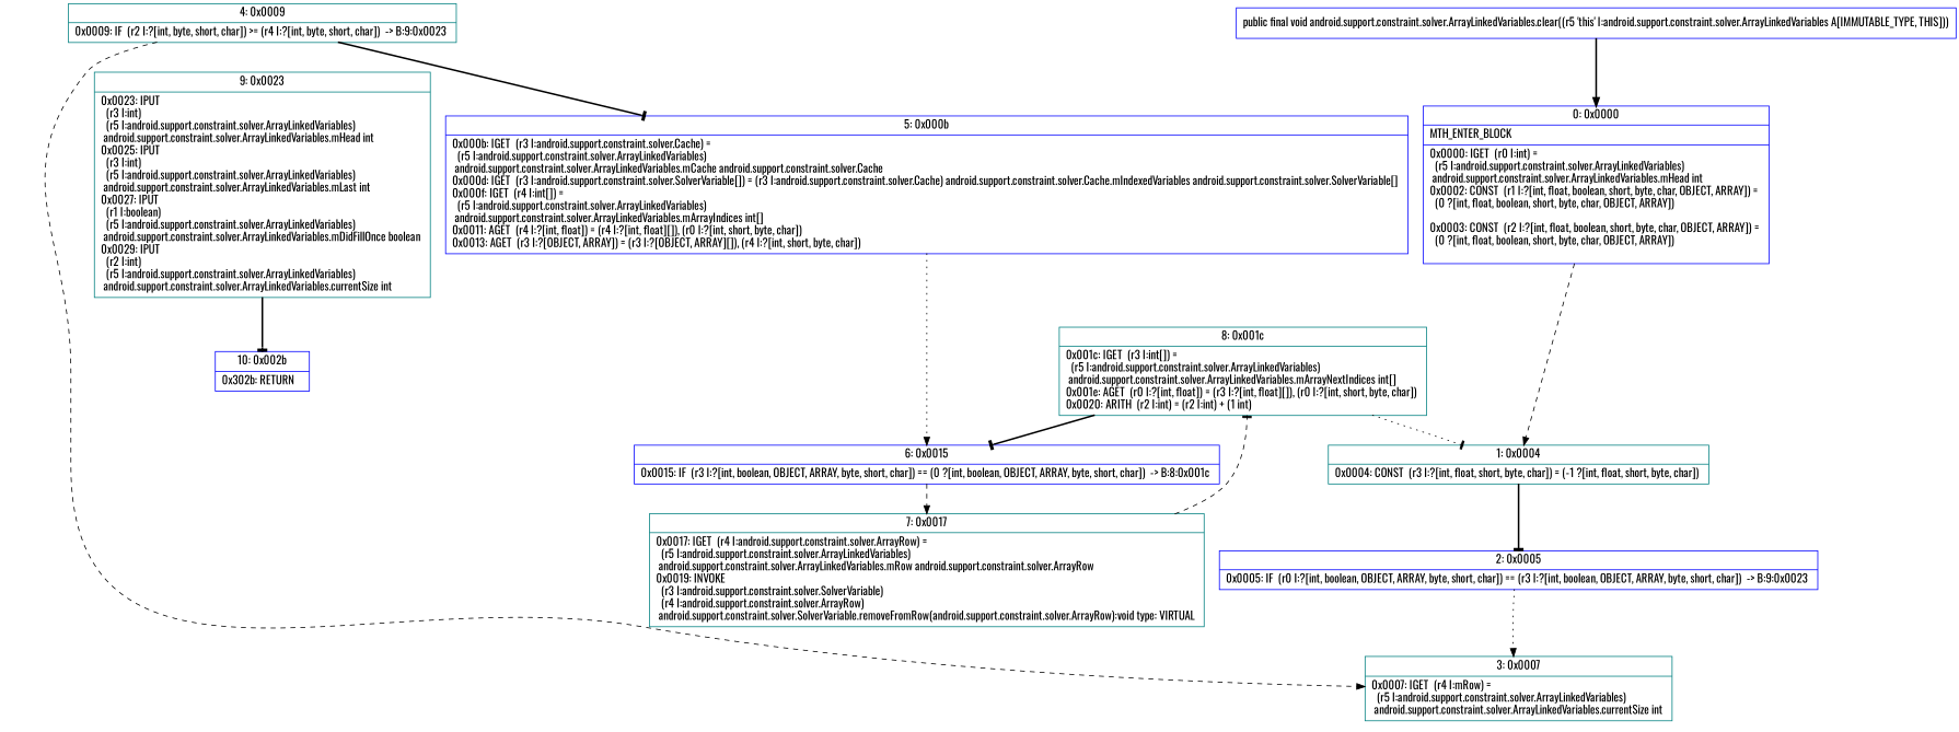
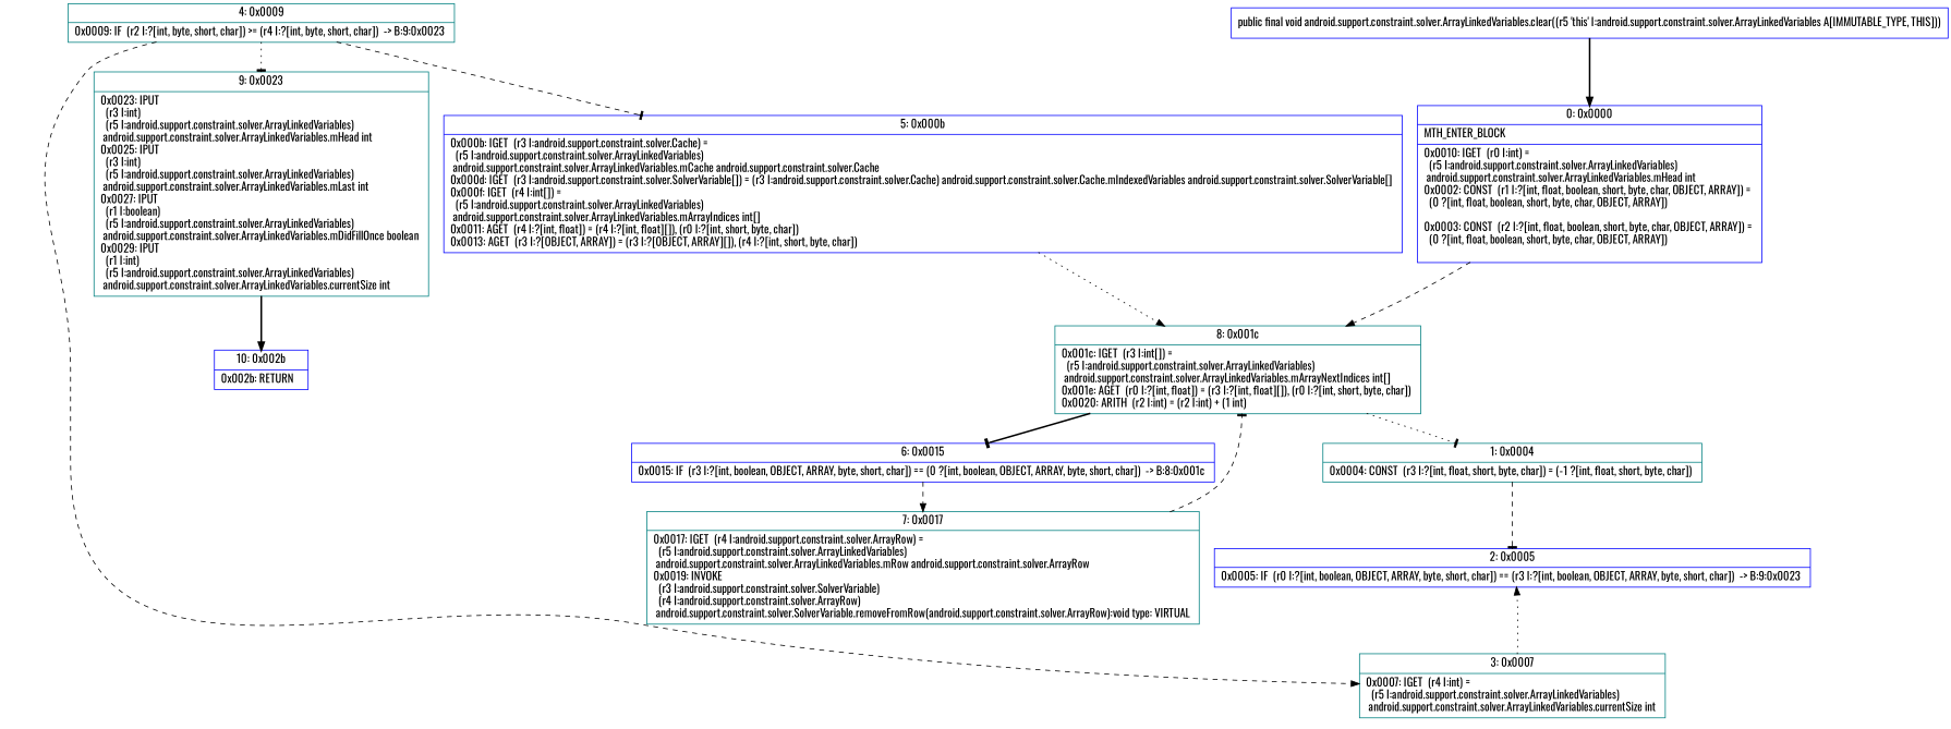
  digraph {
    fontname=Oswald
    node [color=blue fontname=Oswald shape=record]
    edge [arrowhead=tee fontname=Oswald style=dashed]
-   n1 [label="{0\:\ 0x0000|MTH_ENTER_BLOCK\l|0x0000: IGET  (r0 I:int) = \l  (r5 I:android.support.constraint.solver.ArrayLinkedVariables)\l android.support.constraint.solver.ArrayLinkedVariables.mHead int \l0x0002: CONST  (r1 I:?[int, float, boolean, short, byte, char, OBJECT, ARRAY]) = \l  (0 ?[int, float, boolean, short, byte, char, OBJECT, ARRAY])\l \l0x0003: CONST  (r2 I:?[int, float, boolean, short, byte, char, OBJECT, ARRAY]) = \l  (0 ?[int, float, boolean, short, byte, char, OBJECT, ARRAY])\l \l}"]
+   n1 [label="{0\:\ 0x0000|MTH_ENTER_BLOCK\l|0x0010: IGET  (r0 I:int) = \l  (r5 I:android.support.constraint.solver.ArrayLinkedVariables)\l android.support.constraint.solver.ArrayLinkedVariables.mHead int \l0x0002: CONST  (r1 I:?[int, float, boolean, short, byte, char, OBJECT, ARRAY]) = \l  (0 ?[int, float, boolean, short, byte, char, OBJECT, ARRAY])\l \l0x0003: CONST  (r2 I:?[int, float, boolean, short, byte, char, OBJECT, ARRAY]) = \l  (0 ?[int, float, boolean, short, byte, char, OBJECT, ARRAY])\l \l}"]
    n2 [color=teal label="{1\:\ 0x0004|0x0004: CONST  (r3 I:?[int, float, short, byte, char]) = (\-1 ?[int, float, short, byte, char]) \l}"]
    n3 [label="{2\:\ 0x0005|0x0005: IF  (r0 I:?[int, boolean, OBJECT, ARRAY, byte, short, char]) == (r3 I:?[int, boolean, OBJECT, ARRAY, byte, short, char])  \-\> B:9:0x0023 \l}"]
-   n4 [color=teal label="{3\:\ 0x0007|0x0007: IGET  (r4 I:mRow) = \l  (r5 I:android.support.constraint.solver.ArrayLinkedVariables)\l android.support.constraint.solver.ArrayLinkedVariables.currentSize int \l}"]
-   n5 [color=teal label="{9\:\ 0x0023|0x0023: IPUT  \l  (r3 I:int)\l  (r5 I:android.support.constraint.solver.ArrayLinkedVariables)\l android.support.constraint.solver.ArrayLinkedVariables.mHead int \l0x0025: IPUT  \l  (r3 I:int)\l  (r5 I:android.support.constraint.solver.ArrayLinkedVariables)\l android.support.constraint.solver.ArrayLinkedVariables.mLast int \l0x0027: IPUT  \l  (r1 I:boolean)\l  (r5 I:android.support.constraint.solver.ArrayLinkedVariables)\l android.support.constraint.solver.ArrayLinkedVariables.mDidFillOnce boolean \l0x0029: IPUT  \l  (r2 I:int)\l  (r5 I:android.support.constraint.solver.ArrayLinkedVariables)\l android.support.constraint.solver.ArrayLinkedVariables.currentSize int \l}"]
-   n6 [label="{10\:\ 0x002b|0x302b: RETURN   \l}"]
+   n4 [color=teal label="{3\:\ 0x0007|0x0007: IGET  (r4 I:int) = \l  (r5 I:android.support.constraint.solver.ArrayLinkedVariables)\l android.support.constraint.solver.ArrayLinkedVariables.currentSize int \l}"]
+   n5 [color=teal label="{9\:\ 0x0023|0x0023: IPUT  \l  (r3 I:int)\l  (r5 I:android.support.constraint.solver.ArrayLinkedVariables)\l android.support.constraint.solver.ArrayLinkedVariables.mHead int \l0x0025: IPUT  \l  (r3 I:int)\l  (r5 I:android.support.constraint.solver.ArrayLinkedVariables)\l android.support.constraint.solver.ArrayLinkedVariables.mLast int \l0x0027: IPUT  \l  (r1 I:boolean)\l  (r5 I:android.support.constraint.solver.ArrayLinkedVariables)\l android.support.constraint.solver.ArrayLinkedVariables.mDidFillOnce boolean \l0x0029: IPUT  \l  (r1 I:int)\l  (r5 I:android.support.constraint.solver.ArrayLinkedVariables)\l android.support.constraint.solver.ArrayLinkedVariables.currentSize int \l}"]
+   n6 [label="{10\:\ 0x002b|0x002b: RETURN   \l}"]
    n7 [color=teal label="{4\:\ 0x0009|0x0009: IF  (r2 I:?[int, byte, short, char]) \>= (r4 I:?[int, byte, short, char])  \-\> B:9:0x0023 \l}"]
    n8 [label="{5\:\ 0x000b|0x000b: IGET  (r3 I:android.support.constraint.solver.Cache) = \l  (r5 I:android.support.constraint.solver.ArrayLinkedVariables)\l android.support.constraint.solver.ArrayLinkedVariables.mCache android.support.constraint.solver.Cache \l0x000d: IGET  (r3 I:android.support.constraint.solver.SolverVariable[]) = (r3 I:android.support.constraint.solver.Cache) android.support.constraint.solver.Cache.mIndexedVariables android.support.constraint.solver.SolverVariable[] \l0x000f: IGET  (r4 I:int[]) = \l  (r5 I:android.support.constraint.solver.ArrayLinkedVariables)\l android.support.constraint.solver.ArrayLinkedVariables.mArrayIndices int[] \l0x0011: AGET  (r4 I:?[int, float]) = (r4 I:?[int, float][]), (r0 I:?[int, short, byte, char]) \l0x0013: AGET  (r3 I:?[OBJECT, ARRAY]) = (r3 I:?[OBJECT, ARRAY][]), (r4 I:?[int, short, byte, char]) \l}"]
    n9 [label="{6\:\ 0x0015|0x0015: IF  (r3 I:?[int, boolean, OBJECT, ARRAY, byte, short, char]) == (0 ?[int, boolean, OBJECT, ARRAY, byte, short, char])  \-\> B:8:0x001c \l}"]
    n10 [color=teal label="{7\:\ 0x0017|0x0017: IGET  (r4 I:android.support.constraint.solver.ArrayRow) = \l  (r5 I:android.support.constraint.solver.ArrayLinkedVariables)\l android.support.constraint.solver.ArrayLinkedVariables.mRow android.support.constraint.solver.ArrayRow \l0x0019: INVOKE  \l  (r3 I:android.support.constraint.solver.SolverVariable)\l  (r4 I:android.support.constraint.solver.ArrayRow)\l android.support.constraint.solver.SolverVariable.removeFromRow(android.support.constraint.solver.ArrayRow):void type: VIRTUAL \l}"]
    n11 [color=teal label="{8\:\ 0x001c|0x001c: IGET  (r3 I:int[]) = \l  (r5 I:android.support.constraint.solver.ArrayLinkedVariables)\l android.support.constraint.solver.ArrayLinkedVariables.mArrayNextIndices int[] \l0x001e: AGET  (r0 I:?[int, float]) = (r3 I:?[int, float][]), (r0 I:?[int, short, byte, char]) \l0x0020: ARITH  (r2 I:int) = (r2 I:int) + (1 int) \l}"]
    n12 [label="{public final void android.support.constraint.solver.ArrayLinkedVariables.clear((r5 'this' I:android.support.constraint.solver.ArrayLinkedVariables A[IMMUTABLE_TYPE, THIS])) }"]
-   n1 -> n2 [arrowhead=normal]
-   n2 -> n3 [style=bold]
-   n3 -> n4 [arrowhead=normal style=dotted]
-   n5 -> n6 [style=bold]
+   n1 -> n11 [arrowhead=normal]
+   n2 -> n3
+   n4 -> n3 [arrowhead=normal style=dotted]
+   n5 -> n6 [arrowhead=normal style=bold]
    n7 -> n4 [arrowhead=normal]
-   n7 -> n8 [style=bold]
-   n8 -> n9 [arrowhead=normal style=dotted]
+   n7 -> n5 [style=dotted]
+   n7 -> n8
+   n8 -> n11 [arrowhead=normal style=dotted]
    n9 -> n10 [arrowhead=normal]
    n10 -> n11
    n11 -> n2 [style=dotted]
    n11 -> n9 [style=bold]
    n12 -> n1 [arrowhead=normal style=bold]
  }
